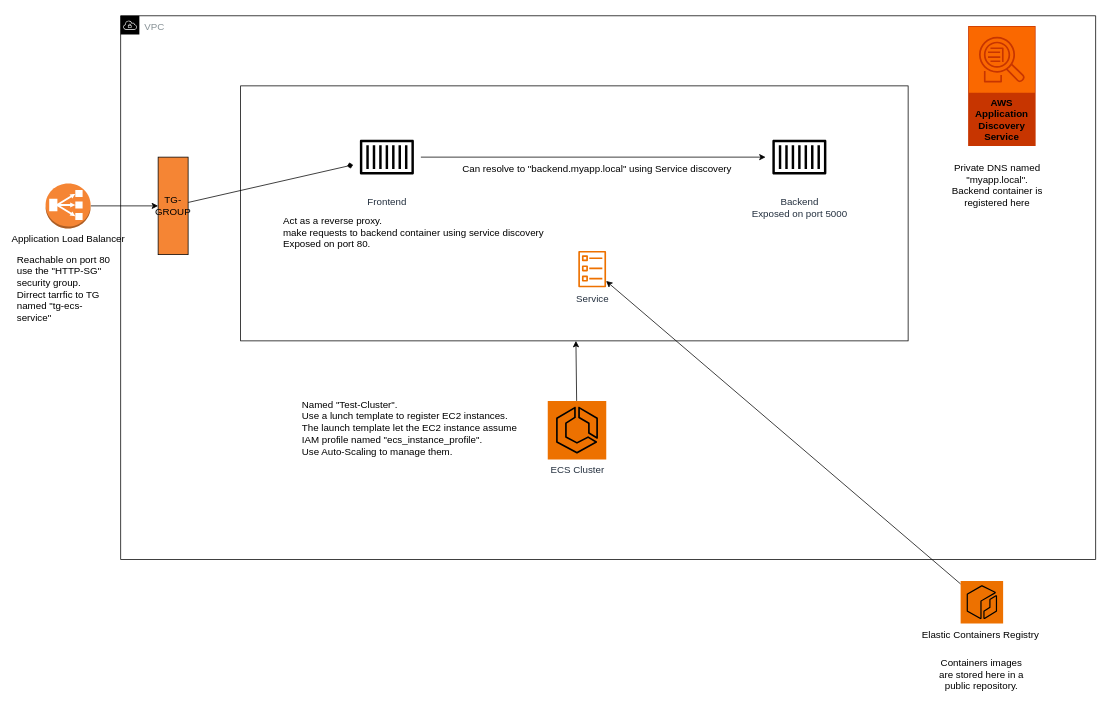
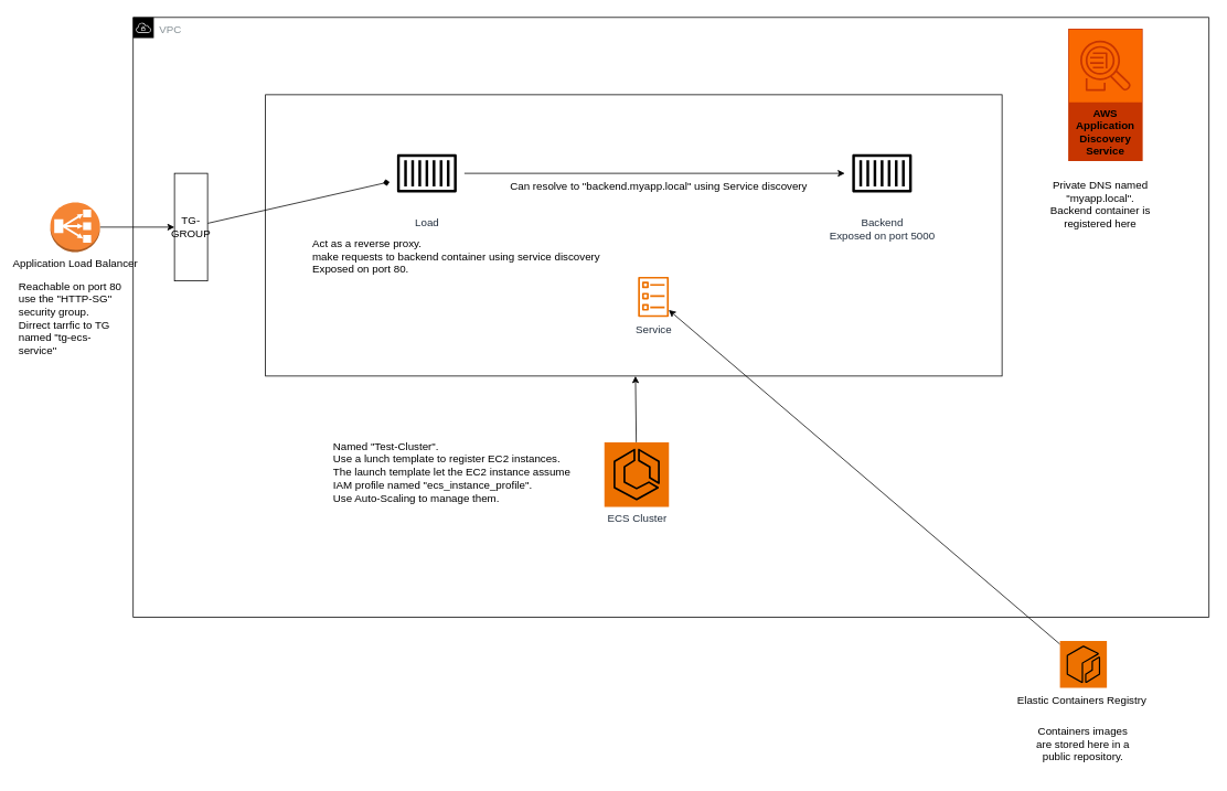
  <mxCell id="0" />
  <mxCell id="1" parent="0" />
  <mxCell id="2" value="" style="rounded=0;whiteSpace=wrap;html=1;gradientColor=none;fillColor=none;fontSize=13;strokeColor=light-dark(#000000,#FFFFFF);" vertex="1" parent="1"><mxGeometry x="320" y="114" width="890" height="340" as="geometry" /></mxCell>
  <mxCell id="3" value="VPC" style="sketch=0;outlineConnect=0;gradientColor=none;html=1;whiteSpace=wrap;fontSize=13;fontStyle=0;shape=mxgraph.aws4.group;grIcon=mxgraph.aws4.group_vpc;strokeColor=light-dark(#000000,#FFFFFF);fillColor=none;verticalAlign=top;align=left;spacingLeft=30;fontColor=#879196;dashed=0;" vertex="1" parent="1"><mxGeometry x="160" y="20.5" width="1300" height="725" as="geometry" /></mxCell>
  <mxCell id="4" style="rounded=0;orthogonalLoop=1;jettySize=auto;html=1;entryX=0;entryY=0.5;entryDx=0;entryDy=0;fontSize=13;strokeColor=light-dark(#000000,#FFFFFF);" edge="1" parent="1" source="5" target="15"><mxGeometry relative="1" as="geometry" /></mxCell>
  <mxCell id="5" value="Application Load Balancer" style="outlineConnect=0;dashed=0;verticalLabelPosition=bottom;verticalAlign=top;align=center;html=1;shape=mxgraph.aws3.classic_load_balancer;fillColor=#F58534;gradientColor=none;fontSize=13;strokeColor=light-dark(#000000,#FFFFFF);" vertex="1" parent="1"><mxGeometry x="60" y="244" width="60" height="60" as="geometry" /></mxCell>
  <mxCell id="6" value="Reachable on port 80&lt;br&gt;use the &quot;HTTP-SG&quot; security group.&amp;nbsp;&lt;div&gt;Dirrect tarrfic to TG named &quot;tg-ecs-service&quot;&lt;/div&gt;" style="text;html=1;align=left;verticalAlign=middle;whiteSpace=wrap;rounded=0;fontSize=13;strokeColor=none;" vertex="1" parent="1"><mxGeometry x="20" y="334" width="130" height="100" as="geometry" /></mxCell>
  <mxCell id="7" style="rounded=0;orthogonalLoop=1;jettySize=auto;html=1;fontSize=13;strokeColor=light-dark(#000000,#FFFFFF);" edge="1" parent="1" source="8" target="2"><mxGeometry relative="1" as="geometry" /></mxCell>
  <mxCell id="8" value="ECS Cluster" style="sketch=0;points=[[0,0,0],[0.25,0,0],[0.5,0,0],[0.75,0,0],[1,0,0],[0,1,0],[0.25,1,0],[0.5,1,0],[0.75,1,0],[1,1,0],[0,0.25,0],[0,0.5,0],[0,0.75,0],[1,0.25,0],[1,0.5,0],[1,0.75,0]];outlineConnect=0;fontColor=#232F3E;fillColor=#ED7100;strokeColor=light-dark(#000000,#FFFFFF);dashed=0;verticalLabelPosition=bottom;verticalAlign=top;align=center;html=1;fontSize=13;fontStyle=0;aspect=fixed;shape=mxgraph.aws4.resourceIcon;resIcon=mxgraph.aws4.ecs;" vertex="1" parent="1"><mxGeometry x="729.5" y="534" width="78" height="78" as="geometry" /></mxCell>
  <mxCell id="9" value="&lt;font&gt;Named &quot;Test-Cluster&quot;.&lt;/font&gt;&lt;div&gt;&lt;font&gt;Use a lunch template to register EC2 instances.&lt;br&gt;The launch template let the EC2 instance assume IAM profile named &quot;ecs_instance_profile&quot;.&lt;br&gt;Use Auto-Scaling to manage them.&lt;/font&gt;&lt;/div&gt;&lt;div&gt;&lt;font&gt;&amp;nbsp;&lt;/font&gt;&lt;/div&gt;" style="text;html=1;align=left;verticalAlign=middle;whiteSpace=wrap;rounded=0;fontSize=13;strokeColor=none;" vertex="1" parent="1"><mxGeometry x="400" y="534" width="294.25" height="87" as="geometry" /></mxCell>
  <mxCell id="10" value="Can resolve to &quot;backend.myapp.local&quot; using Service discovery" style="rounded=0;orthogonalLoop=1;jettySize=auto;html=1;fontSize=13;strokeColor=light-dark(#000000,#FFFFFF);" edge="1" parent="1" source="11" target="13"><mxGeometry x="0.024" y="-15" relative="1" as="geometry"><mxPoint x="-1" as="offset" /></mxGeometry></mxCell>
- <mxCell id="11" value="Frontend" style="sketch=0;outlineConnect=0;fontColor=#232F3E;gradientColor=none;strokeColor=light-dark(#000000,#FFFFFF);fillColor=#ffffff;dashed=0;verticalLabelPosition=bottom;verticalAlign=top;align=center;html=1;fontSize=13;fontStyle=0;aspect=fixed;shape=mxgraph.aws4.resourceIcon;resIcon=mxgraph.aws4.container_1;" vertex="1" parent="1"><mxGeometry x="470" y="164" width="90" height="90" as="geometry" /></mxCell>
+ <mxCell id="11" value="Load" style="sketch=0;outlineConnect=0;fontColor=#232F3E;gradientColor=none;strokeColor=light-dark(#000000,#FFFFFF);fillColor=#ffffff;dashed=0;verticalLabelPosition=bottom;verticalAlign=top;align=center;html=1;fontSize=13;fontStyle=0;aspect=fixed;shape=mxgraph.aws4.resourceIcon;resIcon=mxgraph.aws4.container_1;" vertex="1" parent="1"><mxGeometry x="470" y="164" width="90" height="90" as="geometry" /></mxCell>
  <mxCell id="12" value="Service" style="sketch=0;outlineConnect=0;fontColor=#232F3E;gradientColor=none;fillColor=#ED7100;strokeColor=light-dark(#000000,#FFFFFF);dashed=0;verticalLabelPosition=bottom;verticalAlign=top;align=center;html=1;fontSize=13;fontStyle=0;aspect=fixed;pointerEvents=1;shape=mxgraph.aws4.ecs_task;" vertex="1" parent="1"><mxGeometry x="770" y="334" width="37.5" height="48.65" as="geometry" /></mxCell>
  <mxCell id="13" value="Backend&lt;div&gt;Exposed on port 5000&lt;/div&gt;" style="sketch=0;outlineConnect=0;fontColor=#232F3E;gradientColor=none;strokeColor=light-dark(#000000,#FFFFFF);fillColor=#ffffff;dashed=0;verticalLabelPosition=bottom;verticalAlign=top;align=center;html=1;fontSize=13;fontStyle=0;aspect=fixed;shape=mxgraph.aws4.resourceIcon;resIcon=mxgraph.aws4.container_1;" vertex="1" parent="1"><mxGeometry x="1020" y="164" width="90" height="90" as="geometry" /></mxCell>
  <mxCell id="14" style="rounded=0;orthogonalLoop=1;jettySize=auto;html=1;fontSize=13;strokeColor=light-dark(#000000,#FFFFFF);endArrow=diamond;" edge="1" parent="1" source="15" target="11"><mxGeometry relative="1" as="geometry" /></mxCell>
- <mxCell id="15" value="TG- GROUP" style="rounded=0;whiteSpace=wrap;html=1;fontSize=13;strokeColor=light-dark(#000000,#FFFFFF);fillColor=#f58534;" vertex="1" parent="1"><mxGeometry x="210" y="209" width="40" height="130" as="geometry" /></mxCell>
+ <mxCell id="15" value="TG- GROUP" style="rounded=0;whiteSpace=wrap;html=1;fontSize=13;strokeColor=light-dark(#000000,#FFFFFF);" vertex="1" parent="1"><mxGeometry x="210" y="209" width="40" height="130" as="geometry" /></mxCell>
  <mxCell id="16" value="&lt;font style=&quot;color: light-dark(rgb(0, 0, 0), rgb(0, 0, 0));&quot;&gt;AWS Application Discovery Service&lt;/font&gt;" style="sketch=0;outlineConnect=0;fontColor=#000000;strokeColor=#C73500;fillColor=#fa6800;dashed=0;verticalLabelPosition=middle;verticalAlign=bottom;align=center;html=1;whiteSpace=wrap;fontSize=13;fontStyle=1;spacing=3;shape=mxgraph.aws4.productIcon;prIcon=mxgraph.aws4.application_discovery_service;" vertex="1" parent="1"><mxGeometry x="1290" y="34" width="90" height="160" as="geometry" /></mxCell>
  <mxCell id="17" value="&lt;div style=&quot;text-wrap-mode: nowrap;&quot;&gt;&lt;font style=&quot;color: light-dark(rgb(0, 0, 0), rgb(255, 255, 255));&quot;&gt;Act as a reverse proxy.&lt;/font&gt;&lt;/div&gt;&lt;div style=&quot;text-wrap-mode: nowrap;&quot;&gt;&lt;font style=&quot;color: light-dark(rgb(0, 0, 0), rgb(255, 255, 255));&quot;&gt;make requests to backend container using service discovery&lt;/font&gt;&lt;/div&gt;&lt;div style=&quot;text-wrap-mode: nowrap;&quot;&gt;&lt;font style=&quot;color: light-dark(rgb(0, 0, 0), rgb(255, 255, 255));&quot;&gt;Exposed on port 80.&lt;/font&gt;&lt;/div&gt;" style="text;html=1;align=left;verticalAlign=middle;whiteSpace=wrap;rounded=0;fontSize=13;strokeColor=none;" vertex="1" parent="1"><mxGeometry x="375" y="264" width="300" height="90" as="geometry" /></mxCell>
  <mxCell id="18" style="rounded=0;orthogonalLoop=1;jettySize=auto;html=1;strokeColor=light-dark(#000000,#FFFFFF);fontSize=13;" edge="1" parent="1" source="19" target="12"><mxGeometry relative="1" as="geometry" /></mxCell>
  <mxCell id="19" value="&lt;font style=&quot;color: light-dark(rgb(0, 0, 0), rgb(255, 255, 255));&quot;&gt;Elastic Containers Registry&amp;nbsp;&lt;/font&gt;" style="sketch=0;points=[[0,0,0],[0.25,0,0],[0.5,0,0],[0.75,0,0],[1,0,0],[0,1,0],[0.25,1,0],[0.5,1,0],[0.75,1,0],[1,1,0],[0,0.25,0],[0,0.5,0],[0,0.75,0],[1,0.25,0],[1,0.5,0],[1,0.75,0]];outlineConnect=0;fontColor=#232F3E;fillColor=#ED7100;strokeColor=light-dark(#000000,#FFFFFF);dashed=0;verticalLabelPosition=bottom;verticalAlign=top;align=center;html=1;fontSize=13;fontStyle=0;aspect=fixed;shape=mxgraph.aws4.resourceIcon;resIcon=mxgraph.aws4.ecr;" vertex="1" parent="1"><mxGeometry x="1280" y="774" width="56.67" height="56.67" as="geometry" /></mxCell>
  <mxCell id="20" value="Containers images are stored here in a public repository." style="text;html=1;align=center;verticalAlign=middle;whiteSpace=wrap;rounded=0;strokeColor=none;fontSize=13;" vertex="1" parent="1"><mxGeometry x="1243.33" y="864" width="130" height="70" as="geometry" /></mxCell>
  <mxCell id="21" value="&lt;div&gt;&lt;br&gt;&lt;/div&gt;&lt;div&gt;Private DNS named &quot;myapp.local&quot;.&lt;/div&gt;Backend container is registered here" style="text;html=1;align=center;verticalAlign=middle;whiteSpace=wrap;rounded=0;fontSize=13;" vertex="1" parent="1"><mxGeometry x="1260" y="184" width="137.5" height="110" as="geometry" /></mxCell>
